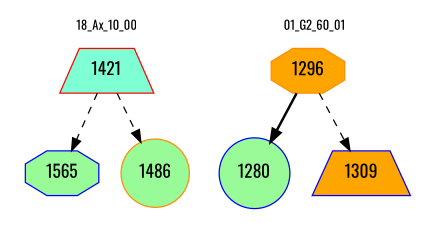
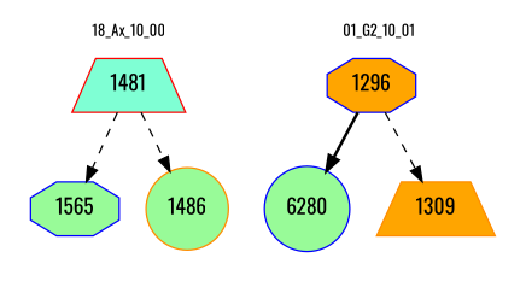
  digraph {
    fontname=Oswald
    node [color=blue fillcolor=palegreen fontname=Oswald shape=trapezium style=filled]
    edge [color=black fontname=Oswald style=dashed]
-   n1 [color=red fillcolor=aquamarine label=1421]
+   n1 [color=red fillcolor=aquamarine label=1481]
    n2 [label=1565 shape=octagon]
    n3 [color=darkorange label=1486 shape=circle]
-   n4 [color=darkorange fillcolor=orange label=1296 shape=octagon]
-   n5 [label=1280 shape=circle]
-   n6 [fillcolor=orange label=1309]
+   n4 [fillcolor=orange label=1296 shape=octagon]
+   n5 [label=6280 shape=circle]
+   n6 [color=darkorange fillcolor=orange label=1309]
    subgraph cluster_1 {
      color=white
      fontsize=10
      label="18_Ax_10_00"
      n1
      n2
      n3
    }
    subgraph cluster_2 {
      color=white
      fontsize=10
-     label="01_G2_60_01"
+     label="01_G2_10_01"
      n4
      n5
      n6
    }
    n1 -> n2
    n1 -> n3
    n4 -> n5 [style=bold]
    n4 -> n6
  }
